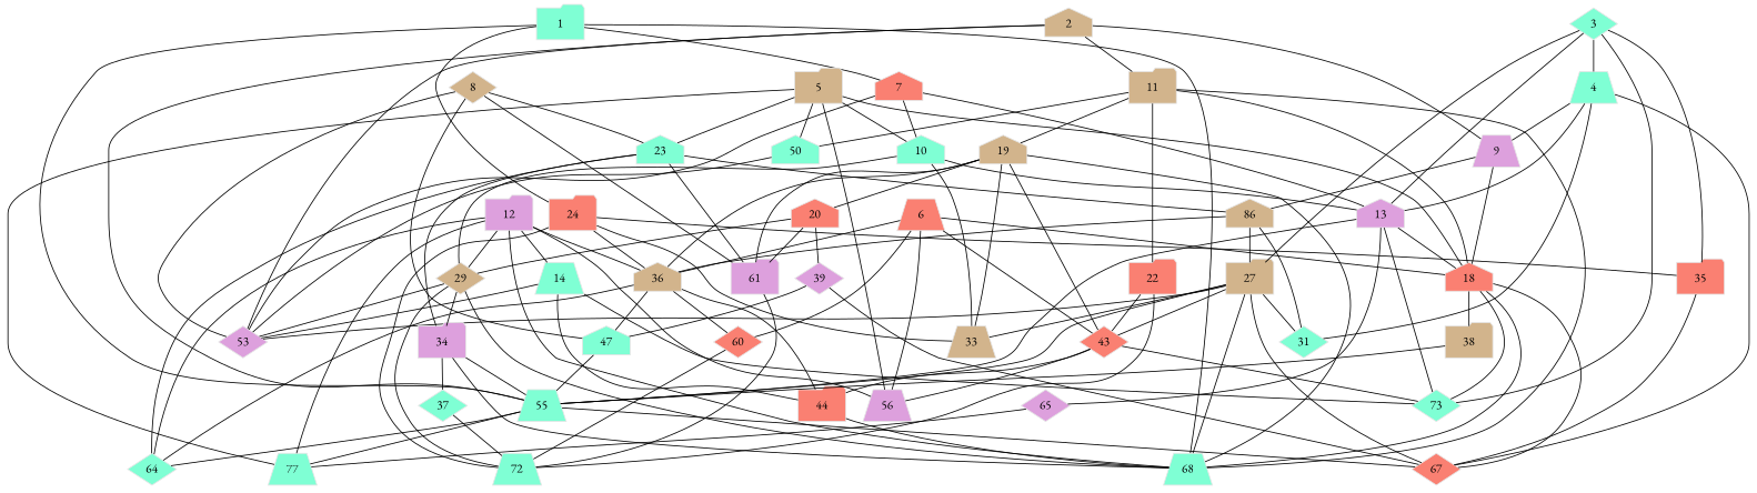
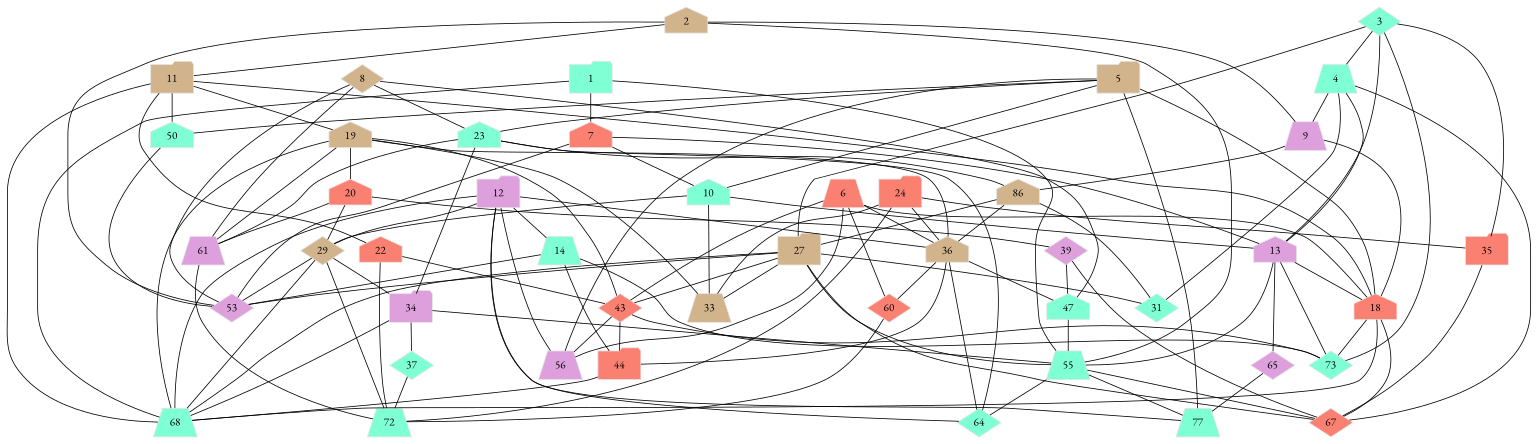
  graph {
    fontname="EB Garamond"
    node [color=gray90 fillcolor=aquamarine fontname="EB Garamond" shape=house style=filled]
    edge [fontname="EB Garamond"]
    1 [shape=folder super="+42"]
    7 [fillcolor=salmon]
    24 [fillcolor=salmon shape=folder super="+28"]
    55 [shape=trapezium super="+63"]
    68 [shape=trapezium super="+71"]
    53 [fillcolor=plum shape=diamond super="+75"]
    13 [fillcolor=plum super="+15"]
    10 [super="+17"]
    35 [fillcolor=salmon shape=folder]
    36 [fillcolor=tan super="+78"]
    33 [fillcolor=tan shape=trapezium super="+54"]
    72 [shape=trapezium super="+74"]
    67 [fillcolor=salmon shape=diamond super="+70"]
    77 [shape=trapezium]
    64 [shape=diamond]
    9 [fillcolor=plum shape=trapezium super="+48"]
    18 [fillcolor=salmon super="+46"]
    n18 [fillcolor=tan label=86 super="+40"]
    2 [fillcolor=tan]
    11 [fillcolor=tan shape=folder super="+62"]
    50
    19 [fillcolor=tan super="+58"]
-   22 [fillcolor=salmon shape=folder]
+   22 [fillcolor=salmon]
    3 [shape=diamond super="+41"]
    4 [shape=trapezium super="+30"]
    27 [fillcolor=tan shape=folder super="+32"]
    73 [shape=diamond super="+76"]
    31 [shape=diamond]
    65 [fillcolor=plum shape=diamond]
    43 [fillcolor=salmon shape=diamond super="+45"]
    5 [fillcolor=tan shape=folder super="+16"]
    23 [super="+59"]
    56 [fillcolor=plum shape=trapezium]
    29 [fillcolor=tan shape=diamond super="+57"]
-   38 [fillcolor=tan shape=folder]
-   61 [fillcolor=plum shape=folder super="+66"]
+   61 [fillcolor=plum shape=trapezium super="+66"]
    34 [fillcolor=plum shape=folder super="+49"]
    6 [fillcolor=salmon shape=trapezium super="+21"]
    60 [fillcolor=salmon shape=diamond]
    47
    44 [fillcolor=salmon shape=folder super="+69"]
    8 [fillcolor=tan shape=diamond]
    20 [fillcolor=salmon super="+52"]
    12 [fillcolor=plum shape=folder super="+51"]
    14 [shape=trapezium super="+25"]
    39 [fillcolor=plum shape=diamond]
    37 [shape=diamond]
    1 -- 7
-   1 -- 24
    1 -- 55
    1 -- 68
    7 -- 53
    7 -- 13
    7 -- 10
    24 -- 35
    24 -- 36
    24 -- 33
    24 -- 72
    55 -- 67
    55 -- 77
    55 -- 64
    13 -- 55
    13 -- 18
    13 -- 73
    13 -- 65
    10 -- 13
    10 -- 33
    10 -- 29
    35 -- 67
    36 -- 64
    36 -- 60
    36 -- 47
    36 -- 44
    9 -- 18
    9 -- n18
    18 -- 68
    18 -- 67
    18 -- 73
-   18 -- 38
    n18 -- 36 [weight=2]
    n18 -- 27
    n18 -- 31
    2 -- 55
    2 -- 53
    2 -- 9
    2 -- 11
    11 -- 68 [weight=2]
    11 -- 18
    11 -- 50
    11 -- 19
    11 -- 22
    50 -- 53 [weight=2]
    19 -- 68
    19 -- 36
    19 -- 33
    19 -- 43
    19 -- 61
    19 -- 20
    22 -- 72
    22 -- 43
    3 -- 13
    3 -- 35
    3 -- 4
    3 -- 27
    3 -- 73
    4 -- 13
    4 -- 67
    4 -- 9
    4 -- 31
    27 -- 55
    27 -- 68
    27 -- 53
    27 -- 33
    27 -- 67
    27 -- 31
    27 -- 43
    65 -- 77
    43 -- 73
    43 -- 56
    43 -- 44
    5 -- 10
    5 -- 77 [weight=2]
    5 -- 18 [weight=2]
    5 -- 50
    5 -- 23
    5 -- 56
    23 -- 64
    23 -- n18
    23 -- 61
    23 -- 34
    29 -- 68
    29 -- 53
    29 -- 72
    29 -- 34
-   38 -- 55
    61 -- 72
    34 -- 55
    34 -- 68
    34 -- 37
    6 -- 36
    6 -- 18
    6 -- 43
    6 -- 56
    6 -- 60
    60 -- 72
    47 -- 55
    44 -- 68
    8 -- 53
    8 -- 23
    8 -- 61
    8 -- 47
    20 -- 29
    20 -- 61
    20 -- 39
    12 -- 68
    12 -- 36
    12 -- 77
    12 -- 64
    12 -- 56
    12 -- 29
    12 -- 14
    14 -- 53
    14 -- 73
    14 -- 44
    39 -- 67
    39 -- 47
    37 -- 72
  }
